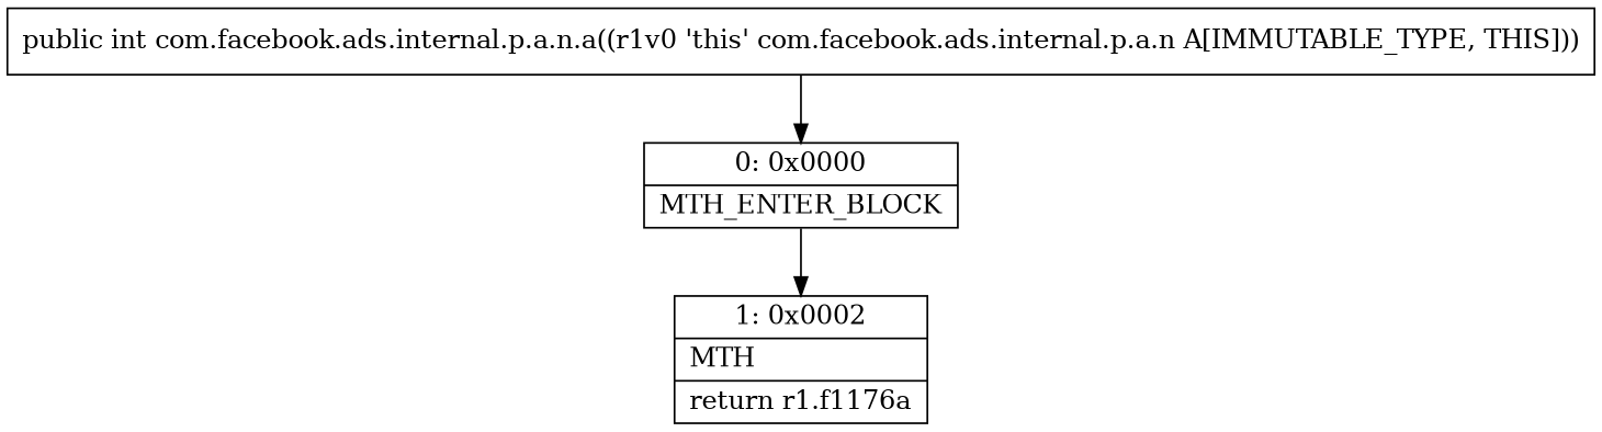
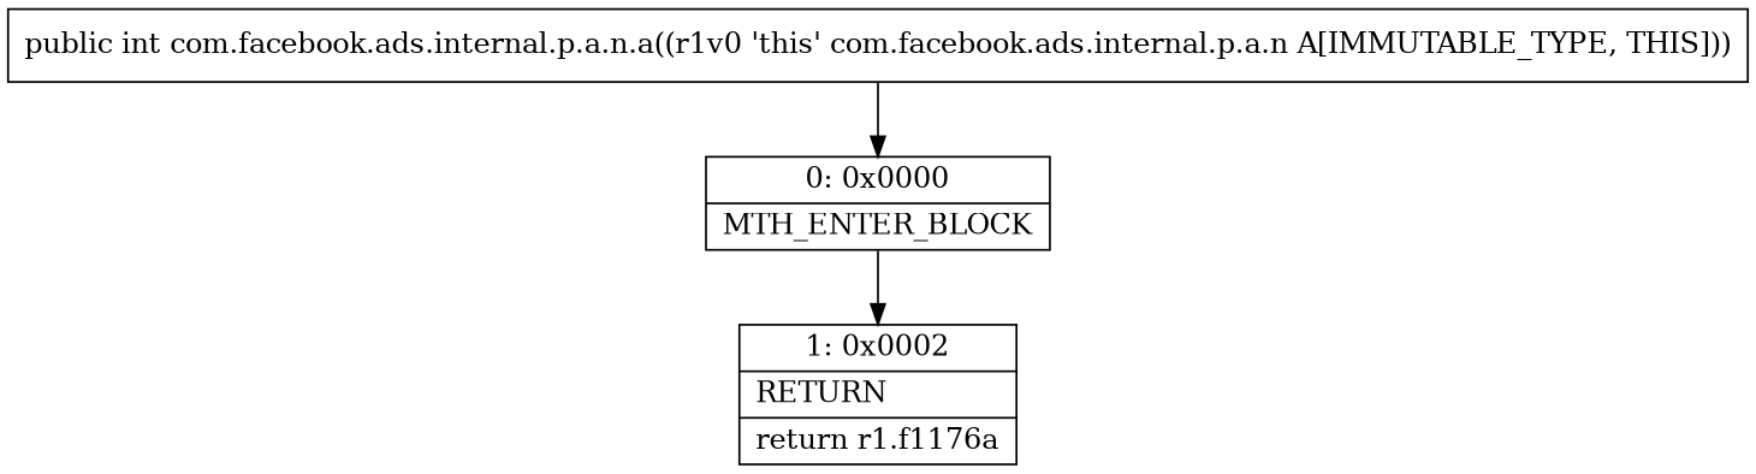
  digraph {
    node [shape=record]
    n1 [label="{0\:\ 0x0000|MTH_ENTER_BLOCK\l}"]
-   n2 [label="{1\:\ 0x0002|MTH\l|return r1.f1176a\l}"]
+   n2 [label="{1\:\ 0x0002|RETURN\l|return r1.f1176a\l}"]
    n3 [label="{public int com.facebook.ads.internal.p.a.n.a((r1v0 'this' com.facebook.ads.internal.p.a.n A[IMMUTABLE_TYPE, THIS])) }"]
    n1 -> n2
    n3 -> n1
  }
